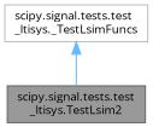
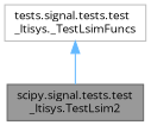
  digraph {
    fontname="Open Sans"
    node [fontname="Open Sans" fontsize=10 shape=box style=filled]
    n1 [color=gray40 fillcolor=grey60 fontcolor=black height=0.2 label="scipy.signal.tests.test\l_ltisys.TestLsim2" width=0.4]
-   n2 [color=grey75 fillcolor=white height=0.2 label="scipy.signal.tests.test\l_ltisys._TestLsimFuncs" width=0.4]
+   n2 [color=grey75 fillcolor=white height=0.2 label="tests.signal.tests.test\l_ltisys._TestLsimFuncs" width=0.4]
    n2 -> n1 [color=steelblue1 dir=back fontname="Open Sans" fontsize=10 labelfontname=Helvetica labelfontsize=10 style=solid]
  }
